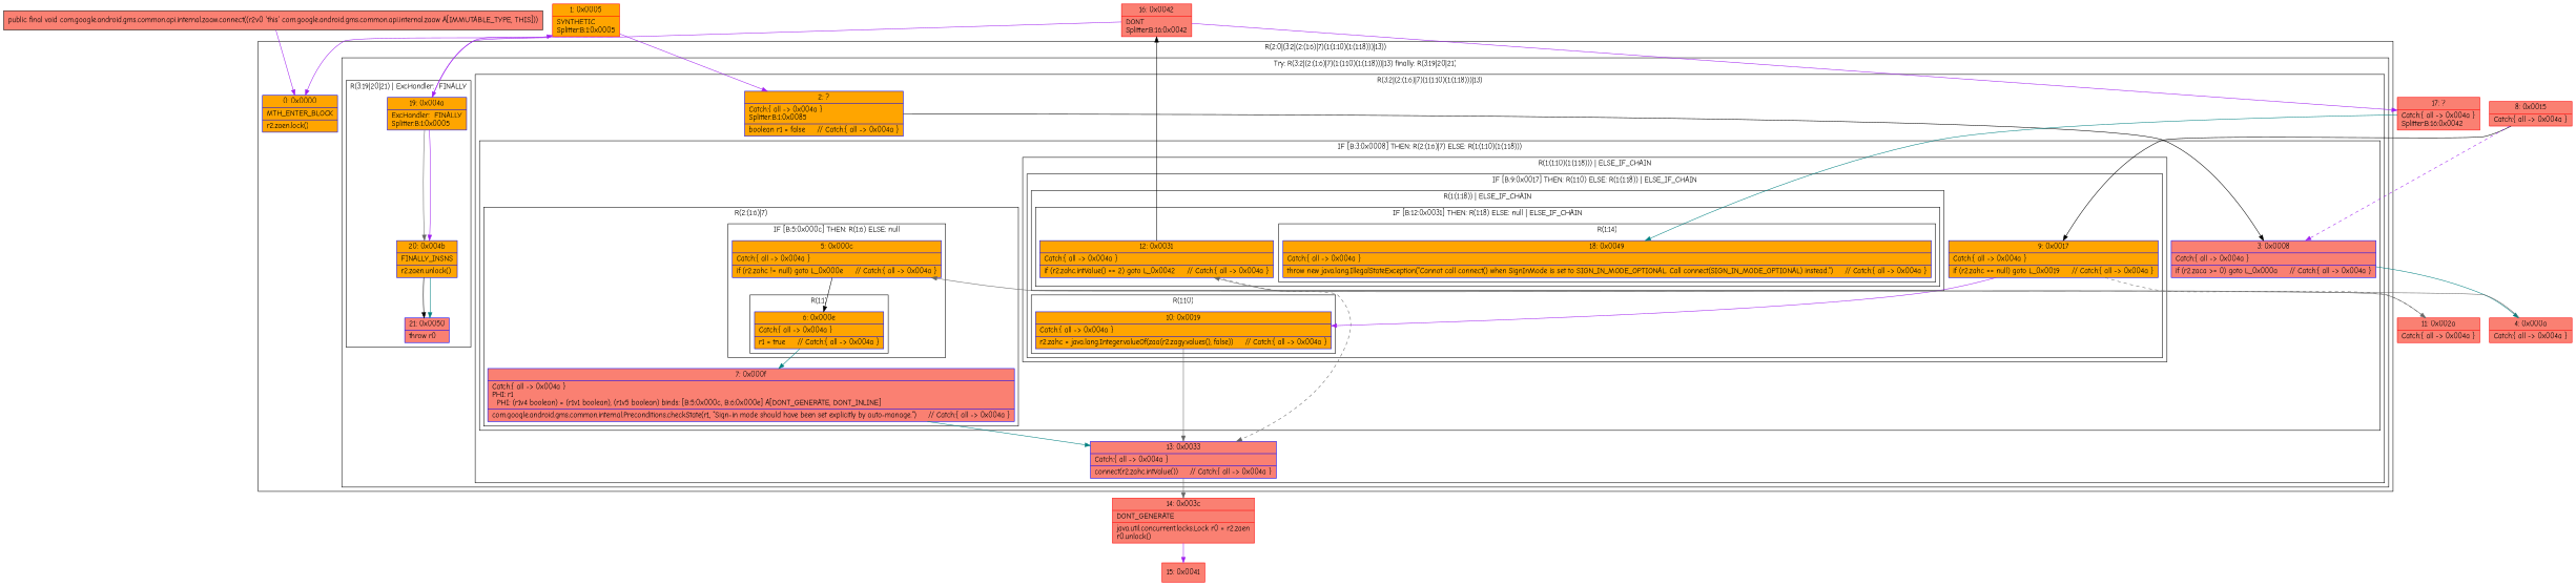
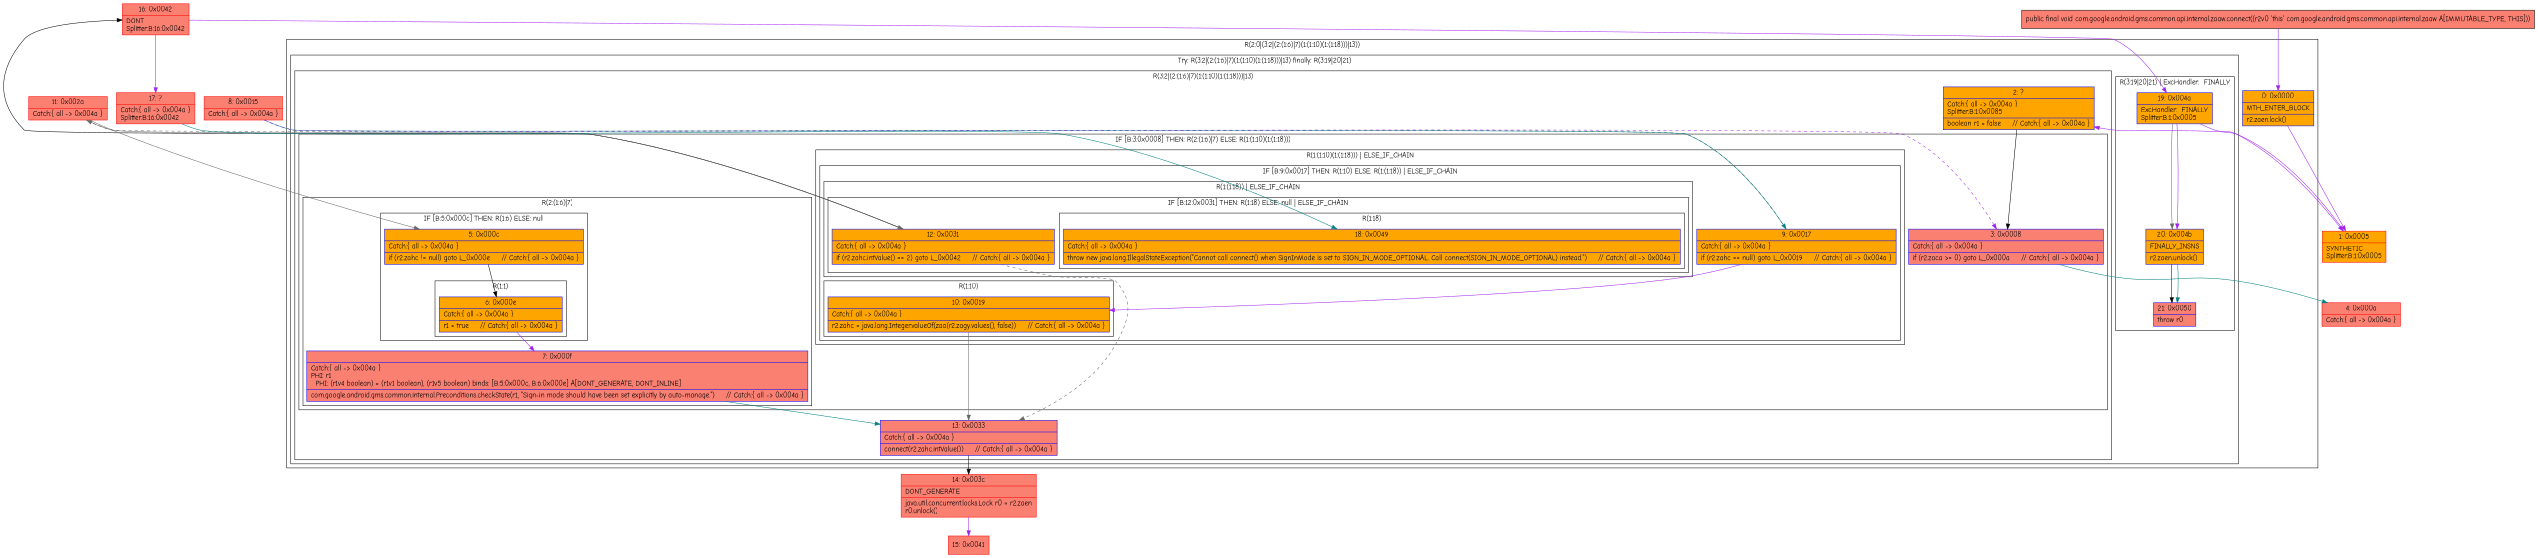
  digraph {
    fontname="Comic Neue"
    node [color=blue fillcolor=salmon fontname="Comic Neue" shape=record style=filled]
    edge [color=purple fontname="Comic Neue"]
    n1 [fillcolor=orange label="{6\:\ 0x000e|Catch:\{ all \-\> 0x004a \}\l|r1 = true     \/\/ Catch:\{ all \-\> 0x004a \}\l}"]
    n2 [fillcolor=orange label="{5\:\ 0x000c|Catch:\{ all \-\> 0x004a \}\l|if (r2.zahc != null) goto L_0x000e     \/\/ Catch:\{ all \-\> 0x004a \}\l}"]
    n3 [label="{7\:\ 0x000f|Catch:\{ all \-\> 0x004a \}\lPHI: r1 \l  PHI: (r1v4 boolean) = (r1v1 boolean), (r1v5 boolean) binds: [B:5:0x000c, B:6:0x000e] A[DONT_GENERATE, DONT_INLINE]\l|com.google.android.gms.common.internal.Preconditions.checkState(r1, \"Sign\-in mode should have been set explicitly by auto\-manage.\")     \/\/ Catch:\{ all \-\> 0x004a \}\l}"]
    n4 [fillcolor=orange label="{10\:\ 0x0019|Catch:\{ all \-\> 0x004a \}\l|r2.zahc = java.lang.Integer.valueOf(zaa(r2.zagy.values(), false))     \/\/ Catch:\{ all \-\> 0x004a \}\l}"]
    n5 [fillcolor=orange label="{18\:\ 0x0049|Catch:\{ all \-\> 0x004a \}\l|throw new java.lang.IllegalStateException(\"Cannot call connect() when SignInMode is set to SIGN_IN_MODE_OPTIONAL. Call connect(SIGN_IN_MODE_OPTIONAL) instead.\")     \/\/ Catch:\{ all \-\> 0x004a \}\l}"]
    n6 [fillcolor=orange label="{12\:\ 0x0031|Catch:\{ all \-\> 0x004a \}\l|if (r2.zahc.intValue() == 2) goto L_0x0042     \/\/ Catch:\{ all \-\> 0x004a \}\l}"]
    n7 [fillcolor=orange label="{9\:\ 0x0017|Catch:\{ all \-\> 0x004a \}\l|if (r2.zahc == null) goto L_0x0019     \/\/ Catch:\{ all \-\> 0x004a \}\l}"]
    n8 [label="{3\:\ 0x0008|Catch:\{ all \-\> 0x004a \}\l|if (r2.zaca \>= 0) goto L_0x000a     \/\/ Catch:\{ all \-\> 0x004a \}\l}"]
    n9 [fillcolor=orange label="{2\:\ ?|Catch:\{ all \-\> 0x004a \}\lSplitter:B:1:0x0085\l|boolean r1 = false     \/\/ Catch:\{ all \-\> 0x004a \}\l}"]
    n10 [label="{13\:\ 0x0033|Catch:\{ all \-\> 0x004a \}\l|connect(r2.zahc.intValue())     \/\/ Catch:\{ all \-\> 0x004a \}\l}"]
    n11 [fillcolor=orange label="{19\:\ 0x004a|ExcHandler:  FINALLY\lSplitter:B:1:0x0005\l}"]
    n12 [fillcolor=orange label="{20\:\ 0x004b|FINALLY_INSNS\l|r2.zaen.unlock()\l}"]
    n13 [label="{21\:\ 0x0050|throw r0\l}"]
    n14 [fillcolor=orange label="{0\:\ 0x0000|MTH_ENTER_BLOCK\l|r2.zaen.lock()\l}"]
    n15 [color=red label="{16\:\ 0x0042|DONT\lSplitter:B:16:0x0042\l}"]
    n16 [color=red label="{11\:\ 0x002a|Catch:\{ all \-\> 0x004a \}\l}"]
    n17 [color=red label="{4\:\ 0x000a|Catch:\{ all \-\> 0x004a \}\l}"]
    n18 [color=red label="{14\:\ 0x003c|DONT_GENERATE\l|java.util.concurrent.locks.Lock r0 = r2.zaen\lr0.unlock()\l}"]
    n19 [color=red fillcolor=orange label="{1\:\ 0x0005|SYNTHETIC\lSplitter:B:1:0x0005\l}"]
    n20 [color=red label="{8\:\ 0x0015|Catch:\{ all \-\> 0x004a \}\l}"]
    n21 [color=red label="{17\:\ ?|Catch:\{ all \-\> 0x004a \}\lSplitter:B:16:0x0042\l}"]
    n22 [color=red label="{15\:\ 0x0041}"]
    n23 [label="{public final void com.google.android.gms.common.api.internal.zaaw.connect((r2v0 'this' com.google.android.gms.common.api.internal.zaaw A[IMMUTABLE_TYPE, THIS])) }" color=""]
    subgraph cluster_1 {
      label="R(2:0|(3:2|(2:(1:6)|7)(1:(1:10)(1:(1:18)))|13))"
      n14
      subgraph cluster_2 {
        label="Try: R(3:2|(2:(1:6)|7)(1:(1:10)(1:(1:18)))|13) finally: R(3:19|20|21)"
        subgraph cluster_3 {
          label="R(3:2|(2:(1:6)|7)(1:(1:10)(1:(1:18)))|13)"
          n9
          n10
          subgraph cluster_4 {
            label="IF [B:3:0x0008] THEN: R(2:(1:6)|7) ELSE: R(1:(1:10)(1:(1:18)))"
            n8
            subgraph cluster_5 {
              label="R(2:(1:6)|7)"
              n3
              subgraph cluster_6 {
                label="IF [B:5:0x000c] THEN: R(1:6) ELSE: null"
                n2
                subgraph cluster_7 {
                  label="R(1:1)"
                  n1
                }
              }
            }
            subgraph cluster_8 {
              label="R(1:(1:10)(1:(1:18))) | ELSE_IF_CHAIN\l"
              subgraph cluster_9 {
                label="IF [B:9:0x0017] THEN: R(1:10) ELSE: R(1:(1:18)) | ELSE_IF_CHAIN\l"
                n7
                subgraph cluster_10 {
                  label="R(1:10)"
                  n4
                }
                subgraph cluster_11 {
                  label="R(1:(1:18)) | ELSE_IF_CHAIN\l"
                  subgraph cluster_12 {
                    label="IF [B:12:0x0031] THEN: R(1:18) ELSE: null | ELSE_IF_CHAIN\l"
                    n6
                    subgraph cluster_13 {
-                     label="R(1:14)"
+                     label="R(1:18)"
                      n5
                    }
                  }
                }
              }
            }
          }
        }
        subgraph cluster_14 {
          label="R(3:19|20|21) | ExcHandler:  FINALLY\l"
          n11
          n12
          n13
        }
      }
    }
    subgraph cluster_15 {
      label="R(3:19|20|21) | ExcHandler:  FINALLY\l"
    }
-   n1 -> n3 [color=teal]
+   n1 -> n3
    n2 -> n1 [color=black]
    n3 -> n10 [color=teal]
    n4 -> n10 [color=gray40]
    n6 -> n10 [color=gray40 style=dashed]
    n6 -> n15 [color=black]
    n7 -> n4
    n7 -> n16 [color=gray40 style=dashed]
    n8 -> n17 [color=teal]
    n9 -> n8 [color=black]
-   n10 -> n18 [color=gray40]
+   n10 -> n18 [color=black]
    n11 -> n12 [color=gray40]
    n11 -> n12
    n11 -> n19
    n12 -> n13 [color=black]
    n12 -> n13 [color=teal]
-   n19 -> n14
+   n14 -> n19
    n15 -> n11
    n15 -> n21
    n16 -> n6 [color=gray40]
-   n17 -> n2 [color=gray40]
+   n16 -> n2 [color=gray40]
    n18 -> n22
    n19 -> n9
-   n20 -> n7 [color=black]
+   n20 -> n7 [color=teal]
    n20 -> n8 [style=dashed]
    n21 -> n5 [color=teal]
    n23 -> n14
  }
